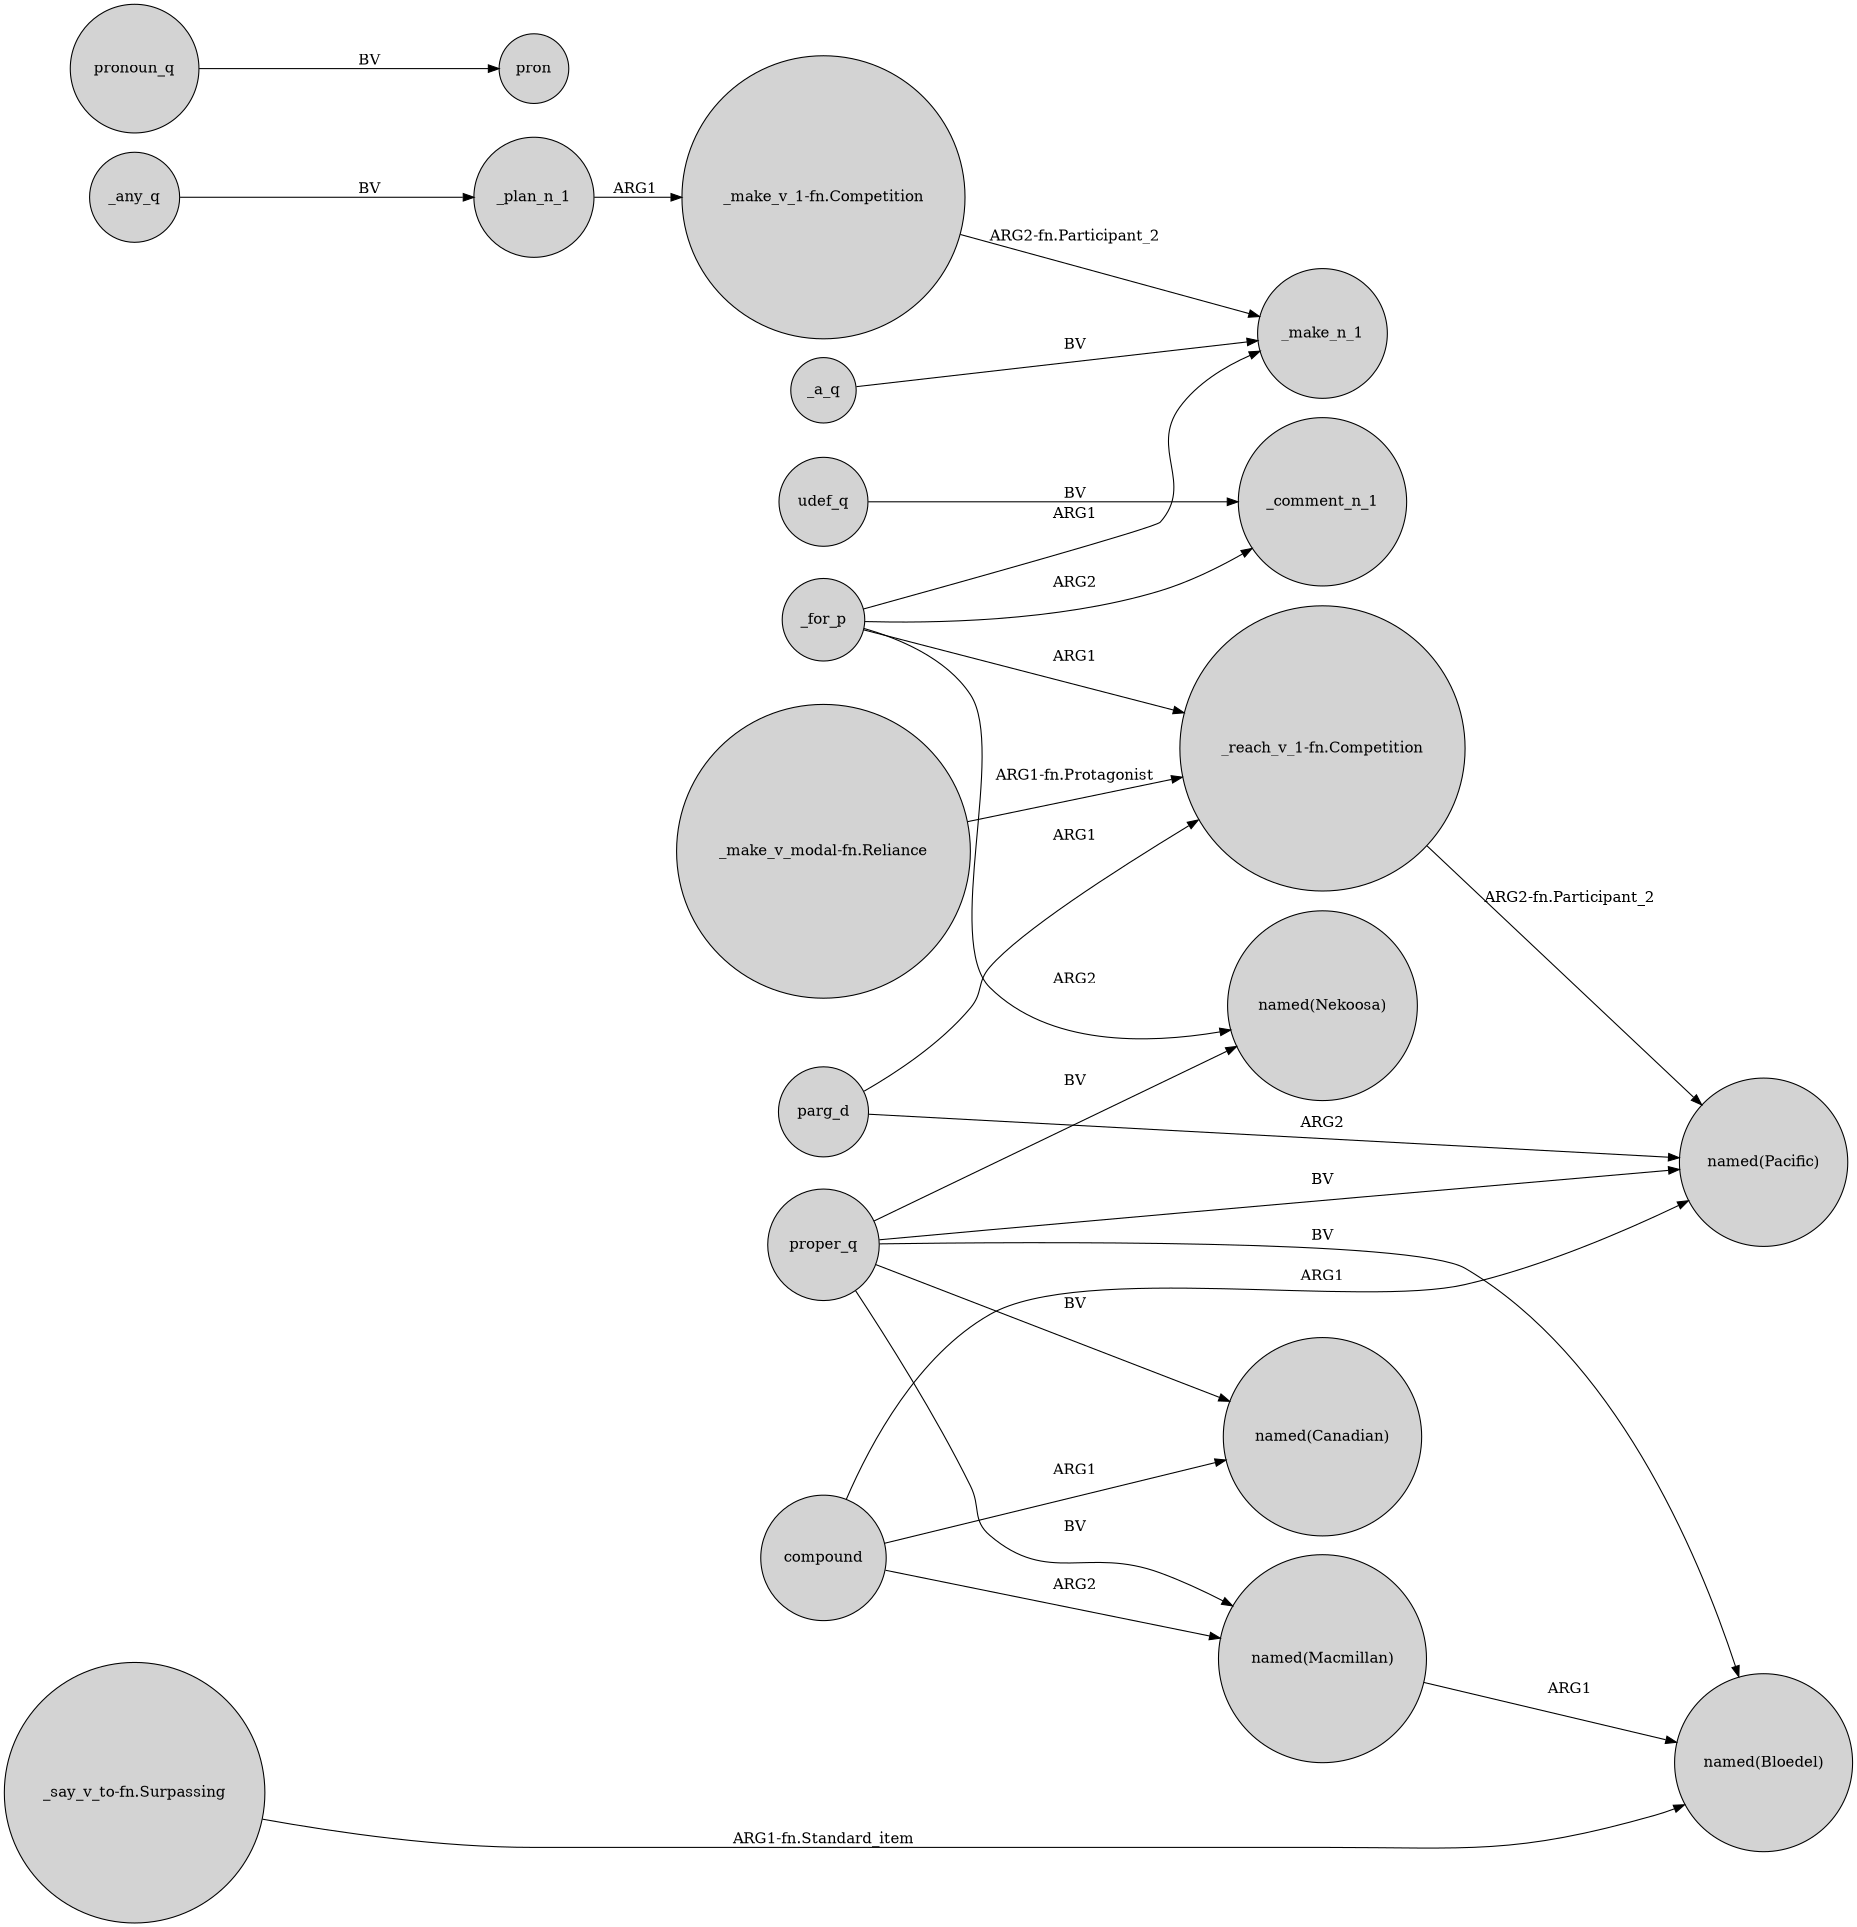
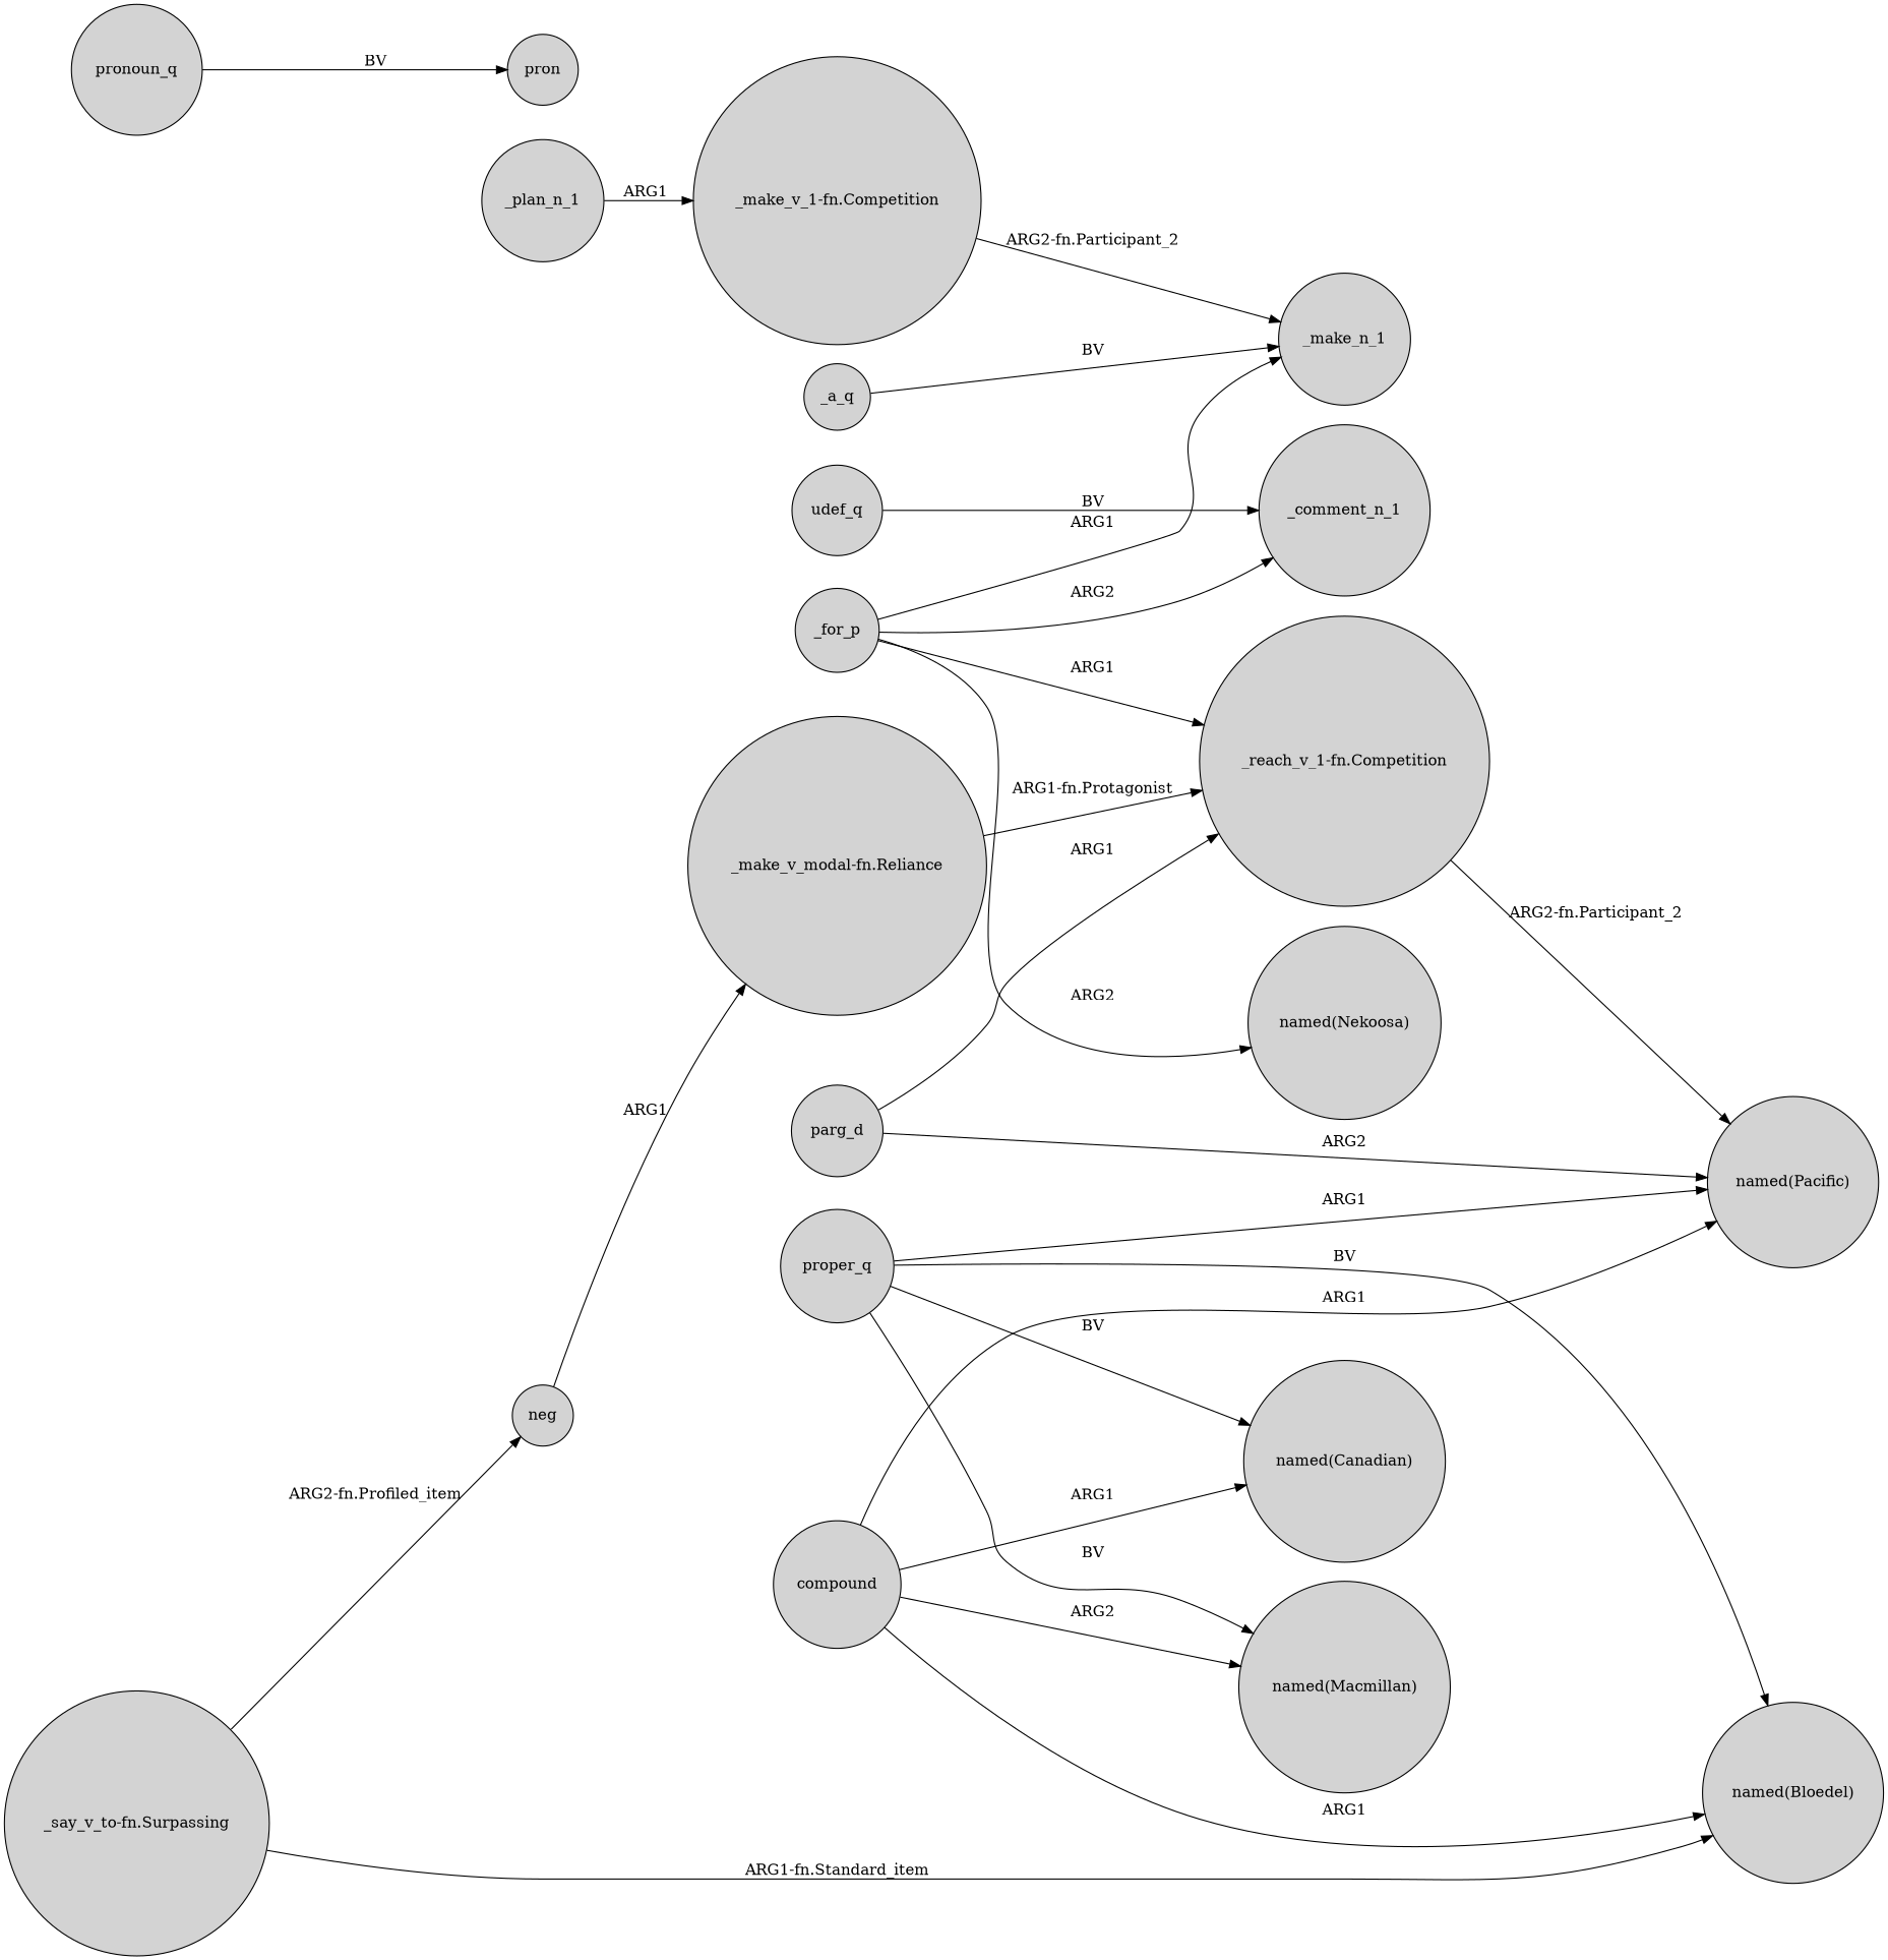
  digraph {
    rankdir=LR
    node [shape=circle style=filled]
    n1 [label=_make_n_1]
    _a_q
    "_say_v_to-fn.Surpassing"
    "named(Bloedel)"
+   neg
    n6 [label="_make_v_modal-fn.Reliance"]
    proper_q
    "named(Canadian)"
    "named(Pacific)"
    "named(Macmillan)"
    "named(Nekoosa)"
    parg_d
    "_reach_v_1-fn.Competition"
    _plan_n_1
    "_make_v_1-fn.Competition"
    _for_p
    _comment_n_1
    compound
    pronoun_q
    pron
    udef_q
-   _any_q
    _a_q -> n1 [label=BV]
    "_say_v_to-fn.Surpassing" -> "named(Bloedel)" [label="ARG1-fn.Standard_item"]
+   "_say_v_to-fn.Surpassing" -> neg [label="ARG2-fn.Profiled_item"]
+   neg -> n6 [label=ARG1]
    n6 -> "_reach_v_1-fn.Competition" [label="ARG1-fn.Protagonist"]
    proper_q -> "named(Bloedel)" [label=BV]
    proper_q -> "named(Canadian)" [label=BV]
-   proper_q -> "named(Pacific)" [label=BV]
+   proper_q -> "named(Pacific)" [label=ARG1]
    proper_q -> "named(Macmillan)" [label=BV]
-   proper_q -> "named(Nekoosa)" [label=BV]
    parg_d -> "named(Pacific)" [label=ARG2]
    parg_d -> "_reach_v_1-fn.Competition" [label=ARG1]
    "_reach_v_1-fn.Competition" -> "named(Pacific)" [label="ARG2-fn.Participant_2"]
    _plan_n_1 -> "_make_v_1-fn.Competition" [label=ARG1]
    "_make_v_1-fn.Competition" -> n1 [label="ARG2-fn.Participant_2"]
    _for_p -> n1 [label=ARG1]
    _for_p -> "named(Nekoosa)" [label=ARG2]
    _for_p -> "_reach_v_1-fn.Competition" [label=ARG1]
    _for_p -> _comment_n_1 [label=ARG2]
-   "named(Macmillan)" -> "named(Bloedel)" [label=ARG1]
+   compound -> "named(Bloedel)" [label=ARG1]
    compound -> "named(Canadian)" [label=ARG1]
    compound -> "named(Pacific)" [label=ARG1]
    compound -> "named(Macmillan)" [label=ARG2]
    pronoun_q -> pron [label=BV]
    udef_q -> _comment_n_1 [label=BV]
-   _any_q -> _plan_n_1 [label=BV]
  }
